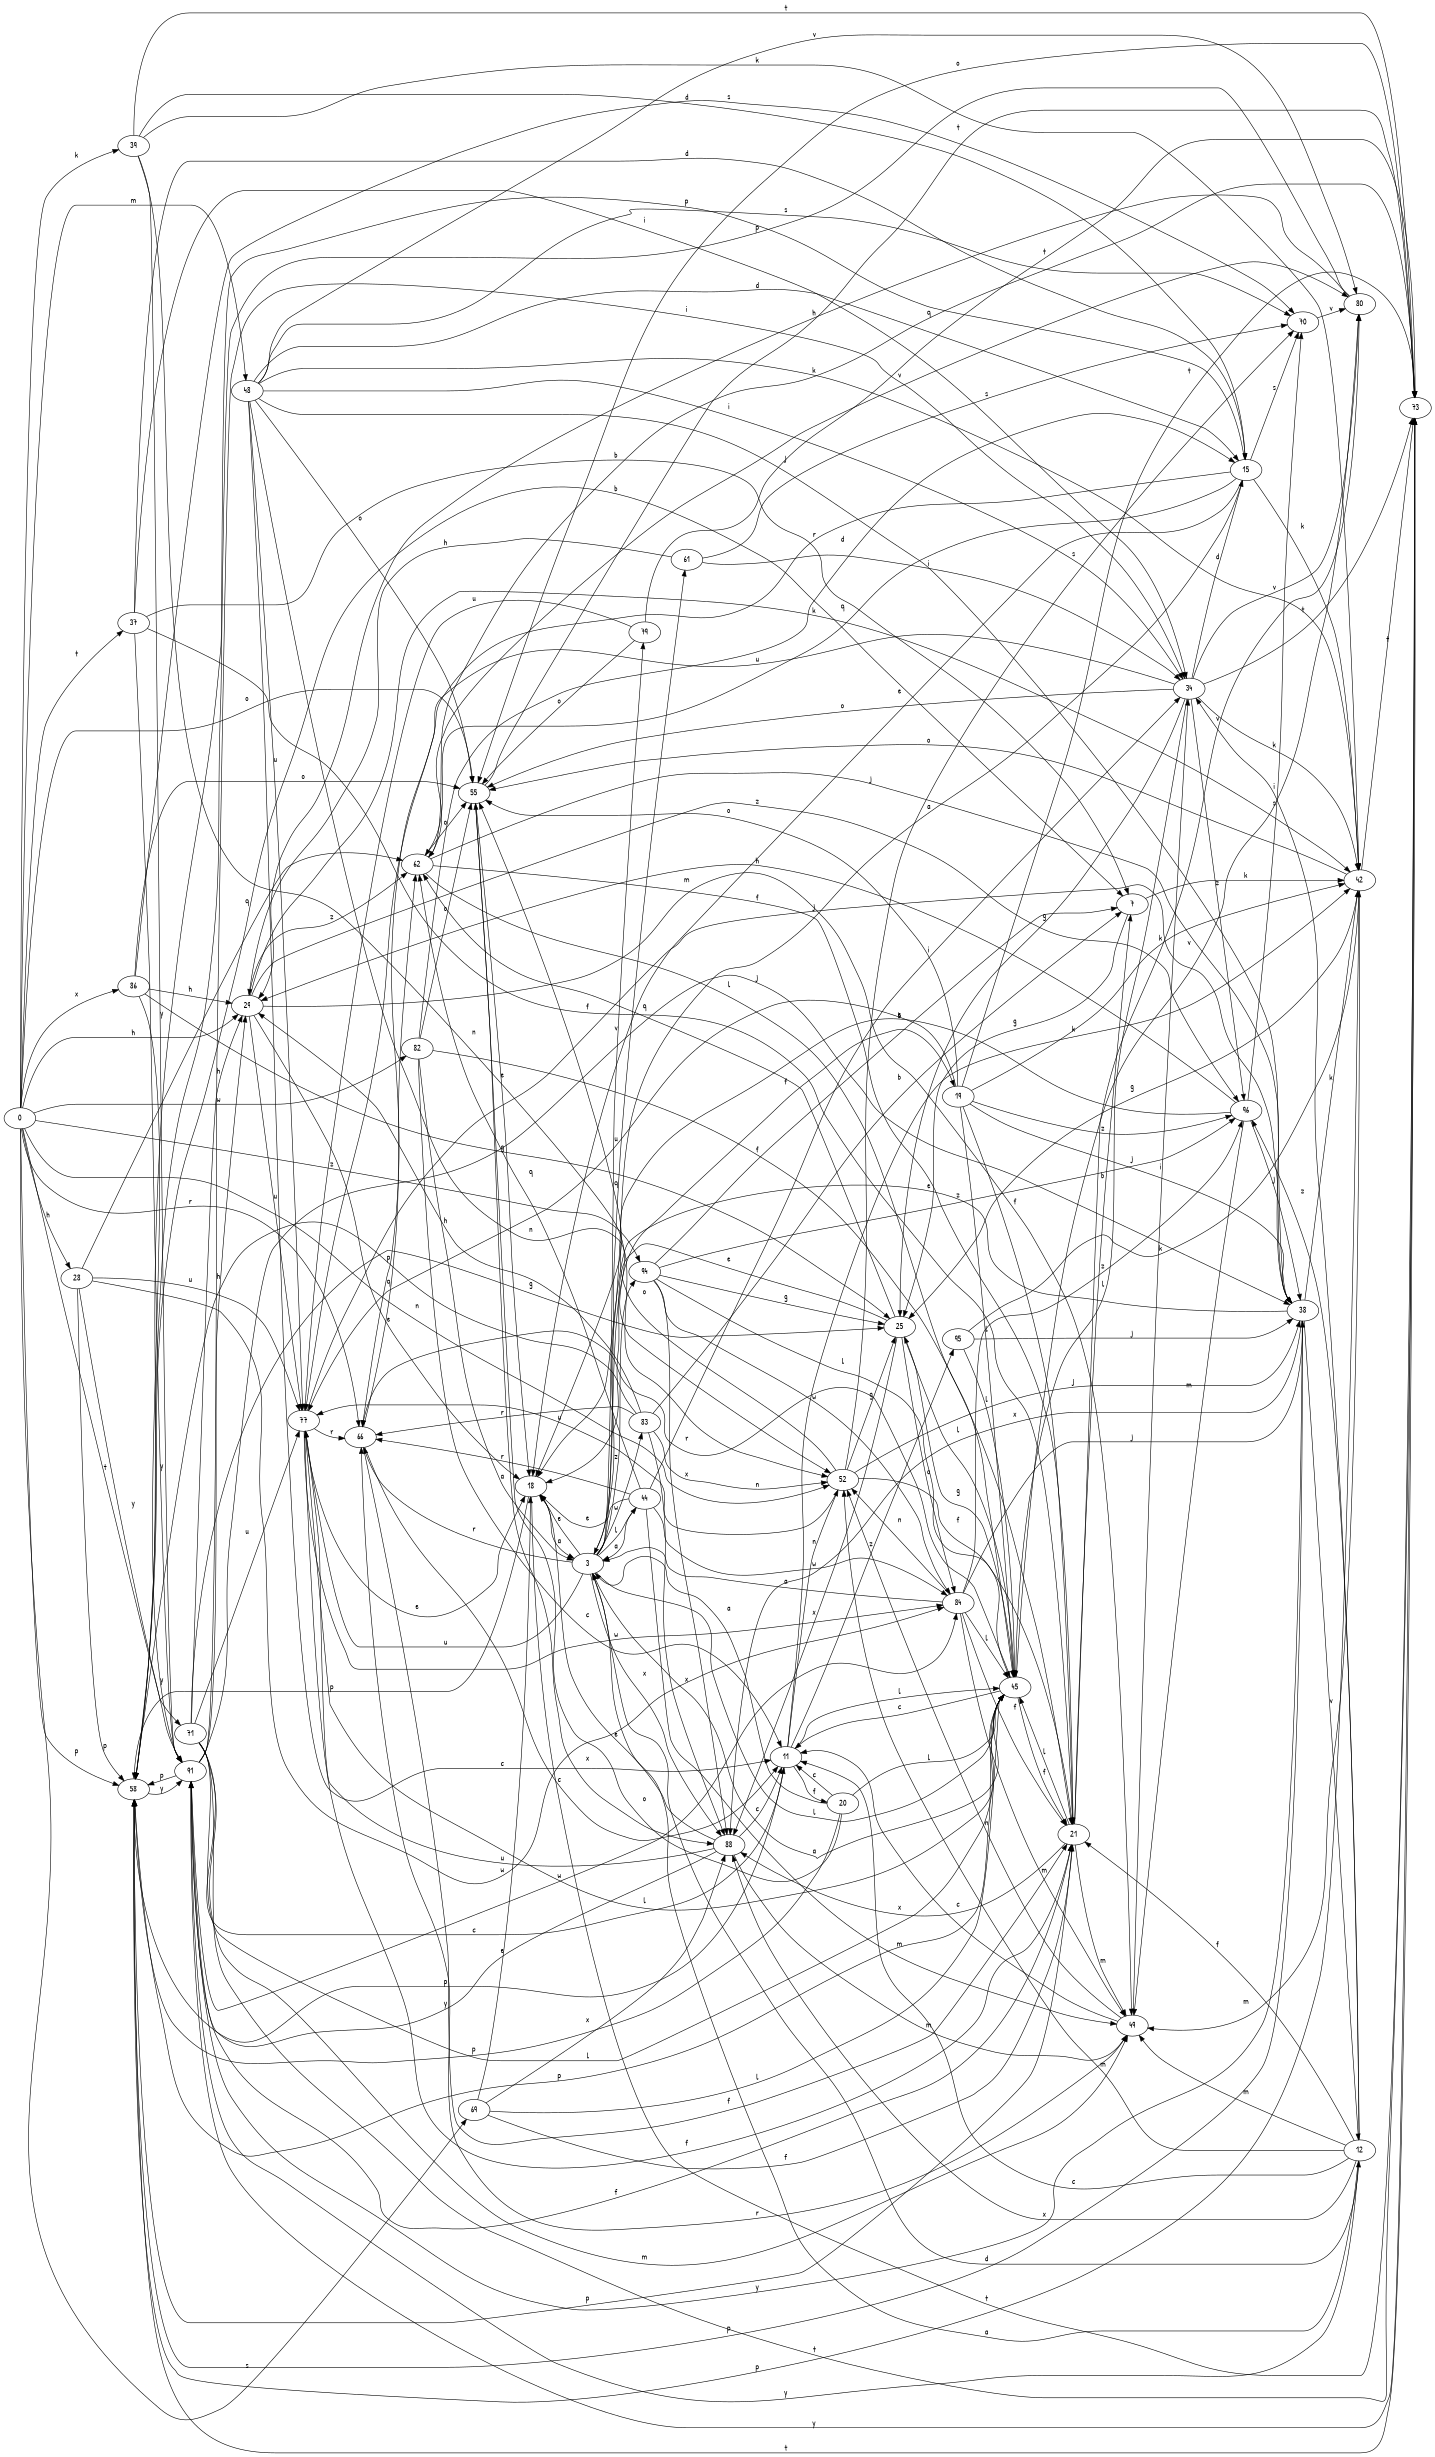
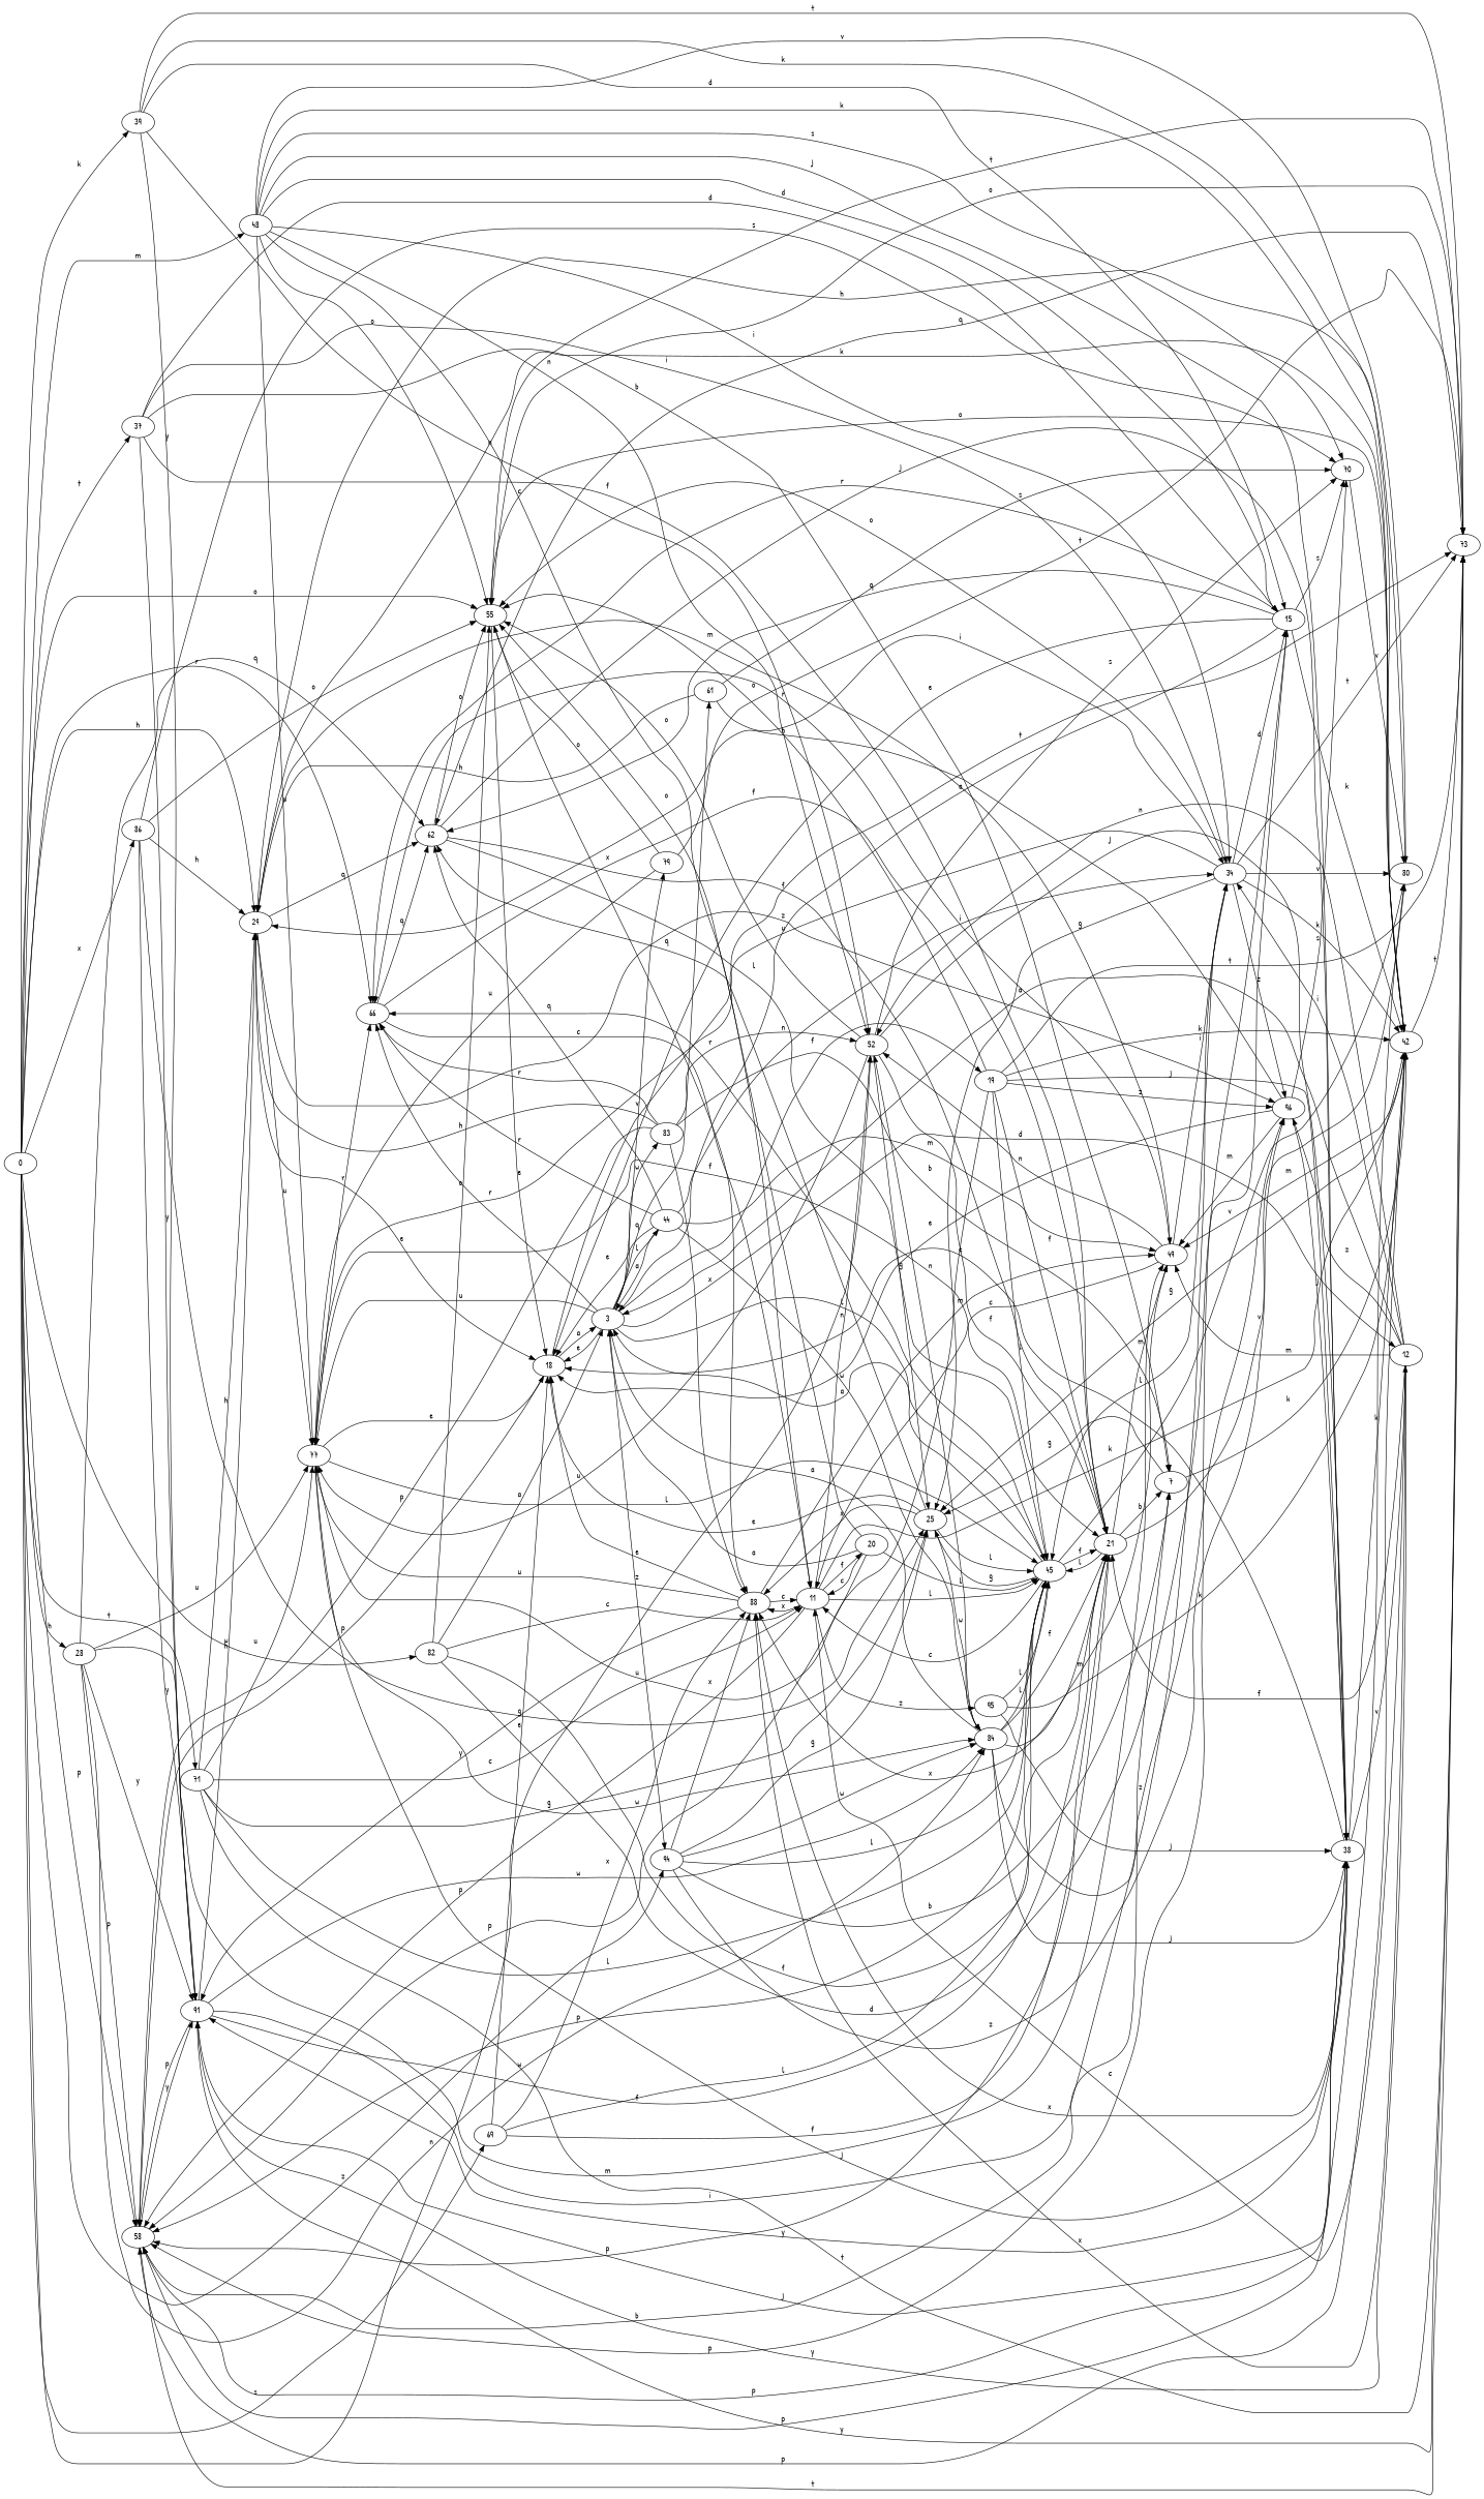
  strict digraph {
    fontname="Patrick Hand"
    rankdir=LR
    node [fontname="Patrick Hand"]
    edge [fontname="Patrick Hand"]
    0
    28
    29
    37
    39
    48
    52
    55
    58
    66
    69
    71
    82
    86
    94
    77
    49
    91
    62
    84
    18
    42
    96
    7
    21
    34
    15
    73
    11
    70
    38
    80
    25
    88
    45
    3
    12
    19
    44
    61
    79
    83
    20
    95
    0 -> 28 [label=h]
    0 -> 29 [label=h]
    0 -> 37 [label=t]
    0 -> 39 [label=k]
    0 -> 48 [label=m]
    0 -> 52 [label=n]
    0 -> 55 [label=o]
    0 -> 58 [label=p]
    0 -> 66 [label=r]
    0 -> 69 [label=s]
    0 -> 71 [label=t]
    0 -> 82 [label=w]
    0 -> 86 [label=x]
    0 -> 94 [label=z]
    28 -> 58 [label=p]
    28 -> 77 [label=u]
-   71 -> 49 [label=m]
+   28 -> 49 [label=m]
    28 -> 91 [label=y]
    28 -> 62 [label=q]
    28 -> 84 [label=w]
    29 -> 77 [label=u]
    29 -> 49 [label=m]
-   29 -> 62 [label=z]
+   29 -> 62 [label=q]
    29 -> 18 [label=e]
    29 -> 42 [label=k]
    29 -> 96 [label=z]
    37 -> 91 [label=y]
    37 -> 7 [label=b]
    37 -> 21 [label=f]
    37 -> 34 [label=i]
    37 -> 15 [label=d]
    39 -> 52 [label=n]
    39 -> 91 [label=y]
    39 -> 42 [label=k]
    39 -> 15 [label=d]
    39 -> 73 [label=t]
    48 -> 52 [label=n]
    48 -> 55 [label=o]
    48 -> 77 [label=u]
    48 -> 42 [label=k]
    48 -> 34 [label=i]
    48 -> 15 [label=d]
    48 -> 11 [label=c]
    48 -> 70 [label=s]
    48 -> 38 [label=j]
    48 -> 80 [label=v]
    52 -> 55 [label=o]
    52 -> 77 [label=u]
    52 -> 21 [label=f]
    52 -> 70 [label=s]
    52 -> 38 [label=j]
    52 -> 25 [label=g]
    55 -> 18 [label=e]
    55 -> 73 [label=t]
    55 -> 88 [label=x]
    58 -> 91 [label=y]
    58 -> 7 [label=b]
    58 -> 73 [label=t]
    66 -> 62 [label=q]
    66 -> 21 [label=f]
    66 -> 11 [label=c]
    69 -> 18 [label=e]
    69 -> 21 [label=f]
    69 -> 88 [label=x]
    69 -> 45 [label=l]
    71 -> 29 [label=h]
    71 -> 77 [label=u]
    71 -> 73 [label=t]
    71 -> 11 [label=c]
    71 -> 25 [label=g]
    71 -> 45 [label=l]
    82 -> 55 [label=o]
    82 -> 21 [label=f]
    82 -> 15 [label=d]
    82 -> 11 [label=c]
    82 -> 3 [label=a]
    86 -> 29 [label=h]
    86 -> 55 [label=o]
    86 -> 91 [label=y]
    86 -> 70 [label=s]
    86 -> 25 [label=g]
    94 -> 84 [label=w]
    94 -> 96 [label=z]
    94 -> 7 [label=b]
    94 -> 25 [label=g]
    94 -> 88 [label=x]
    94 -> 45 [label=l]
    77 -> 66 [label=r]
    77 -> 84 [label=w]
    77 -> 18 [label=e]
    77 -> 21 [label=f]
    77 -> 38 [label=j]
    77 -> 45 [label=l]
    49 -> 52 [label=n]
    49 -> 66 [label=r]
    49 -> 34 [label=i]
    49 -> 11 [label=c]
    91 -> 29 [label=h]
    91 -> 58 [label=p]
    91 -> 84 [label=w]
    91 -> 21 [label=f]
    91 -> 34 [label=i]
    91 -> 38 [label=j]
    62 -> 55 [label=o]
    62 -> 21 [label=f]
    62 -> 38 [label=j]
-   62 -> 80 [label=v]
    62 -> 45 [label=l]
    84 -> 52 [label=n]
    84 -> 49 [label=m]
    84 -> 96 [label=z]
    84 -> 21 [label=f]
    84 -> 38 [label=j]
    84 -> 45 [label=l]
    84 -> 3 [label=a]
    18 -> 58 [label=p]
    18 -> 73 [label=t]
    18 -> 3 [label=a]
    42 -> 55 [label=o]
    42 -> 58 [label=p]
    42 -> 49 [label=m]
    42 -> 73 [label=t]
    42 -> 25 [label=g]
    96 -> 29 [label=h]
    96 -> 49 [label=m]
    96 -> 18 [label=e]
    96 -> 70 [label=s]
    96 -> 38 [label=j]
    7 -> 42 [label=k]
    7 -> 25 [label=g]
    21 -> 58 [label=p]
    21 -> 49 [label=m]
    21 -> 7 [label=b]
    21 -> 80 [label=v]
    21 -> 88 [label=x]
    21 -> 45 [label=l]
    34 -> 55 [label=o]
    34 -> 77 [label=u]
    34 -> 42 [label=k]
    34 -> 96 [label=z]
    34 -> 15 [label=d]
    34 -> 73 [label=t]
    34 -> 80 [label=v]
    34 -> 25 [label=g]
    34 -> 45 [label=l]
    15 -> 58 [label=p]
    15 -> 66 [label=r]
    15 -> 62 [label=q]
    15 -> 18 [label=e]
    15 -> 42 [label=k]
    15 -> 70 [label=s]
    15 -> 3 [label=a]
    73 -> 55 [label=o]
    73 -> 91 [label=y]
    73 -> 62 [label=q]
    11 -> 52 [label=n]
    11 -> 58 [label=p]
    11 -> 42 [label=k]
-   3 -> 88 [label=x]
+   11 -> 88 [label=x]
    11 -> 45 [label=l]
    11 -> 20 [label=f]
    11 -> 95 [label=z]
    70 -> 80 [label=v]
    38 -> 58 [label=p]
    38 -> 91 [label=y]
    38 -> 18 [label=e]
    38 -> 42 [label=k]
    38 -> 88 [label=x]
    38 -> 12 [label=v]
    80 -> 29 [label=h]
    80 -> 58 [label=p]
    25 -> 62 [label=q]
-   25 -> 84 [label=o]
+   25 -> 84 [label=w]
    25 -> 18 [label=e]
    25 -> 88 [label=x]
    25 -> 45 [label=l]
    88 -> 77 [label=u]
    88 -> 49 [label=m]
    88 -> 91 [label=y]
    88 -> 18 [label=e]
    88 -> 11 [label=c]
    45 -> 58 [label=p]
    45 -> 66 [label=r]
    45 -> 21 [label=f]
    45 -> 11 [label=c]
    45 -> 80 [label=v]
    45 -> 25 [label=g]
    45 -> 3 [label=a]
    3 -> 66 [label=r]
    3 -> 94 [label=z]
    3 -> 77 [label=u]
    3 -> 18 [label=e]
    3 -> 45 [label=l]
    3 -> 12 [label=d]
    3 -> 19 [label=f]
    3 -> 44 [label=l]
    3 -> 61 [label=q]
    3 -> 79 [label=v]
    3 -> 83 [label=w]
-   12 -> 52 [label=m]
+   12 -> 52 [label=n]
    12 -> 49 [label=m]
    12 -> 91 [label=y]
    12 -> 96 [label=z]
    12 -> 21 [label=f]
    12 -> 34 [label=i]
    12 -> 11 [label=c]
    12 -> 88 [label=x]
    12 -> 3 [label=a]
    19 -> 55 [label=o]
    19 -> 77 [label=u]
    19 -> 42 [label=k]
    19 -> 96 [label=z]
    19 -> 21 [label=f]
    19 -> 73 [label=t]
    19 -> 38 [label=j]
    19 -> 45 [label=l]
    44 -> 66 [label=r]
    44 -> 49 [label=m]
    44 -> 62 [label=q]
    44 -> 84 [label=w]
    44 -> 18 [label=e]
    44 -> 34 [label=i]
    44 -> 3 [label=a]
    61 -> 29 [label=h]
    61 -> 34 [label=i]
    61 -> 70 [label=s]
    79 -> 55 [label=o]
    79 -> 77 [label=u]
    79 -> 73 [label=t]
    83 -> 29 [label=h]
    83 -> 52 [label=n]
    83 -> 58 [label=p]
    83 -> 66 [label=r]
    83 -> 7 [label=b]
    83 -> 88 [label=x]
    20 -> 55 [label=o]
    20 -> 58 [label=p]
    20 -> 11 [label=c]
    20 -> 45 [label=l]
    20 -> 3 [label=a]
    95 -> 42 [label=k]
    95 -> 38 [label=j]
    95 -> 45 [label=l]
  }
